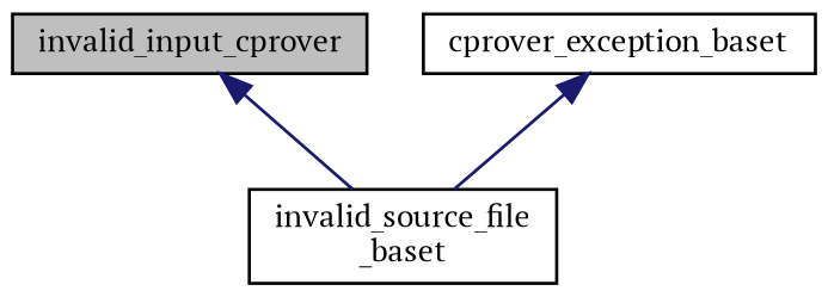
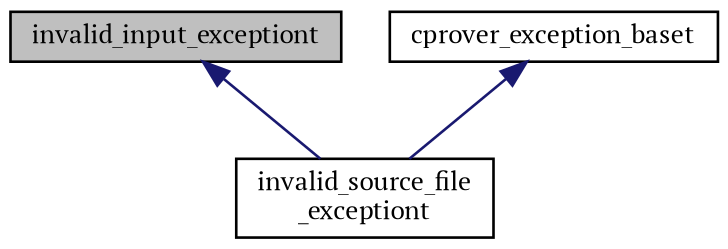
  digraph {
    fontname="PT Serif"
    node [color=black fontname="PT Serif" fontsize=10 shape=record]
    edge [color=midnightblue dir=back fontname="PT Serif" fontsize=10 labelfontname=Helvetica labelfontsize=10 style=solid]
-   n1 [fillcolor=grey75 fontcolor=black height=0.2 label=invalid_input_cprover style=filled width=0.4]
-   n2 [height=0.2 label="invalid_source_file\l_baset" width=0.4]
+   n1 [fillcolor=grey75 fontcolor=black height=0.2 label=invalid_input_exceptiont style=filled width=0.4]
+   n2 [height=0.2 label="invalid_source_file\l_exceptiont" width=0.4]
    n3 [height=0.2 label=cprover_exception_baset width=0.4]
    n1 -> n2
    n3 -> n2
  }
